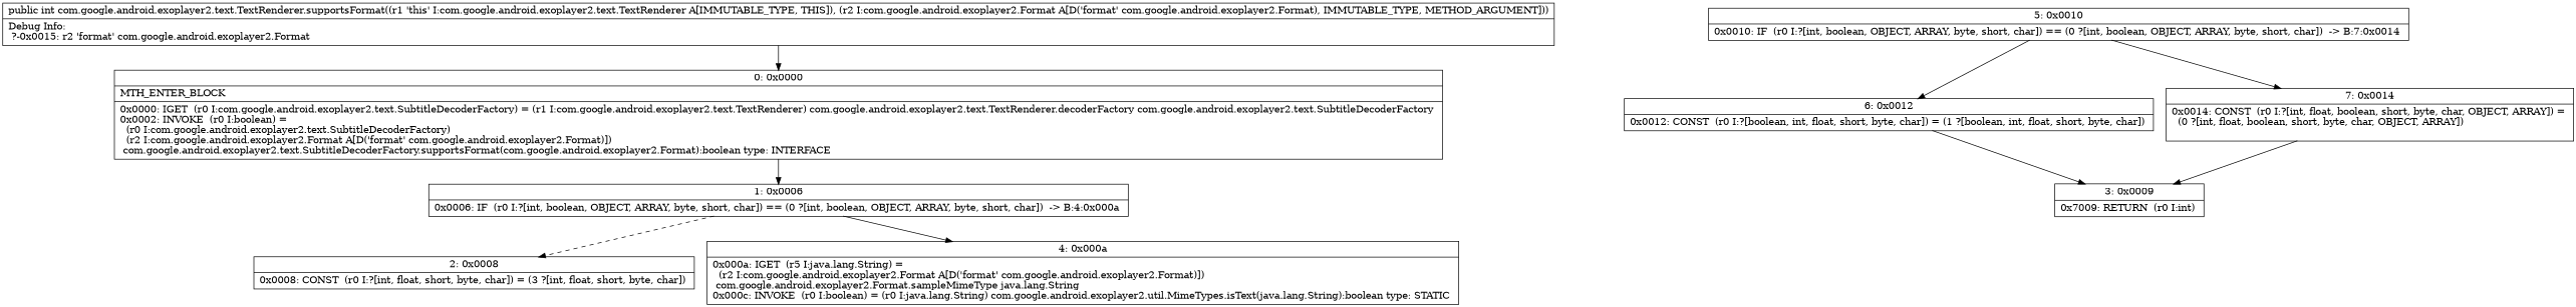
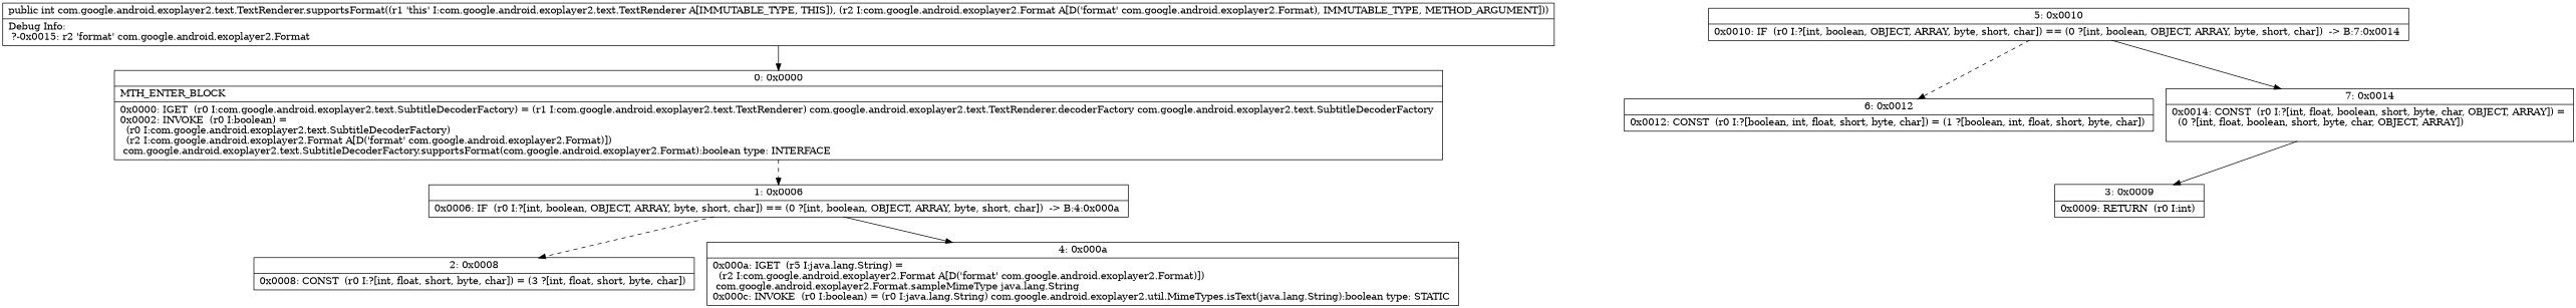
  digraph {
    node [shape=record]
    n1 [label="{0\:\ 0x0000|MTH_ENTER_BLOCK\l|0x0000: IGET  (r0 I:com.google.android.exoplayer2.text.SubtitleDecoderFactory) = (r1 I:com.google.android.exoplayer2.text.TextRenderer) com.google.android.exoplayer2.text.TextRenderer.decoderFactory com.google.android.exoplayer2.text.SubtitleDecoderFactory \l0x0002: INVOKE  (r0 I:boolean) = \l  (r0 I:com.google.android.exoplayer2.text.SubtitleDecoderFactory)\l  (r2 I:com.google.android.exoplayer2.Format A[D('format' com.google.android.exoplayer2.Format)])\l com.google.android.exoplayer2.text.SubtitleDecoderFactory.supportsFormat(com.google.android.exoplayer2.Format):boolean type: INTERFACE \l}"]
    n2 [label="{1\:\ 0x0006|0x0006: IF  (r0 I:?[int, boolean, OBJECT, ARRAY, byte, short, char]) == (0 ?[int, boolean, OBJECT, ARRAY, byte, short, char])  \-\> B:4:0x000a \l}"]
    n3 [label="{2\:\ 0x0008|0x0008: CONST  (r0 I:?[int, float, short, byte, char]) = (3 ?[int, float, short, byte, char]) \l}"]
    n4 [label="{4\:\ 0x000a|0x000a: IGET  (r5 I:java.lang.String) = \l  (r2 I:com.google.android.exoplayer2.Format A[D('format' com.google.android.exoplayer2.Format)])\l com.google.android.exoplayer2.Format.sampleMimeType java.lang.String \l0x000c: INVOKE  (r0 I:boolean) = (r0 I:java.lang.String) com.google.android.exoplayer2.util.MimeTypes.isText(java.lang.String):boolean type: STATIC \l}"]
-   n5 [label="{3\:\ 0x0009|0x7009: RETURN  (r0 I:int) \l}"]
+   n5 [label="{3\:\ 0x0009|0x0009: RETURN  (r0 I:int) \l}"]
    n6 [label="{5\:\ 0x0010|0x0010: IF  (r0 I:?[int, boolean, OBJECT, ARRAY, byte, short, char]) == (0 ?[int, boolean, OBJECT, ARRAY, byte, short, char])  \-\> B:7:0x0014 \l}"]
    n7 [label="{6\:\ 0x0012|0x0012: CONST  (r0 I:?[boolean, int, float, short, byte, char]) = (1 ?[boolean, int, float, short, byte, char]) \l}"]
    n8 [label="{7\:\ 0x0014|0x0014: CONST  (r0 I:?[int, float, boolean, short, byte, char, OBJECT, ARRAY]) = \l  (0 ?[int, float, boolean, short, byte, char, OBJECT, ARRAY])\l \l}"]
    n9 [label="{public int com.google.android.exoplayer2.text.TextRenderer.supportsFormat((r1 'this' I:com.google.android.exoplayer2.text.TextRenderer A[IMMUTABLE_TYPE, THIS]), (r2 I:com.google.android.exoplayer2.Format A[D('format' com.google.android.exoplayer2.Format), IMMUTABLE_TYPE, METHOD_ARGUMENT]))  | Debug Info:\l  ?\-0x0015: r2 'format' com.google.android.exoplayer2.Format\l}"]
-   n1 -> n2
+   n1 -> n2 [style=dashed]
    n2 -> n3 [style=dashed]
    n2 -> n4
-   n6 -> n7 [style=solid]
+   n6 -> n7 [style=dashed]
    n6 -> n8
-   n7 -> n5
    n8 -> n5
    n9 -> n1
  }
